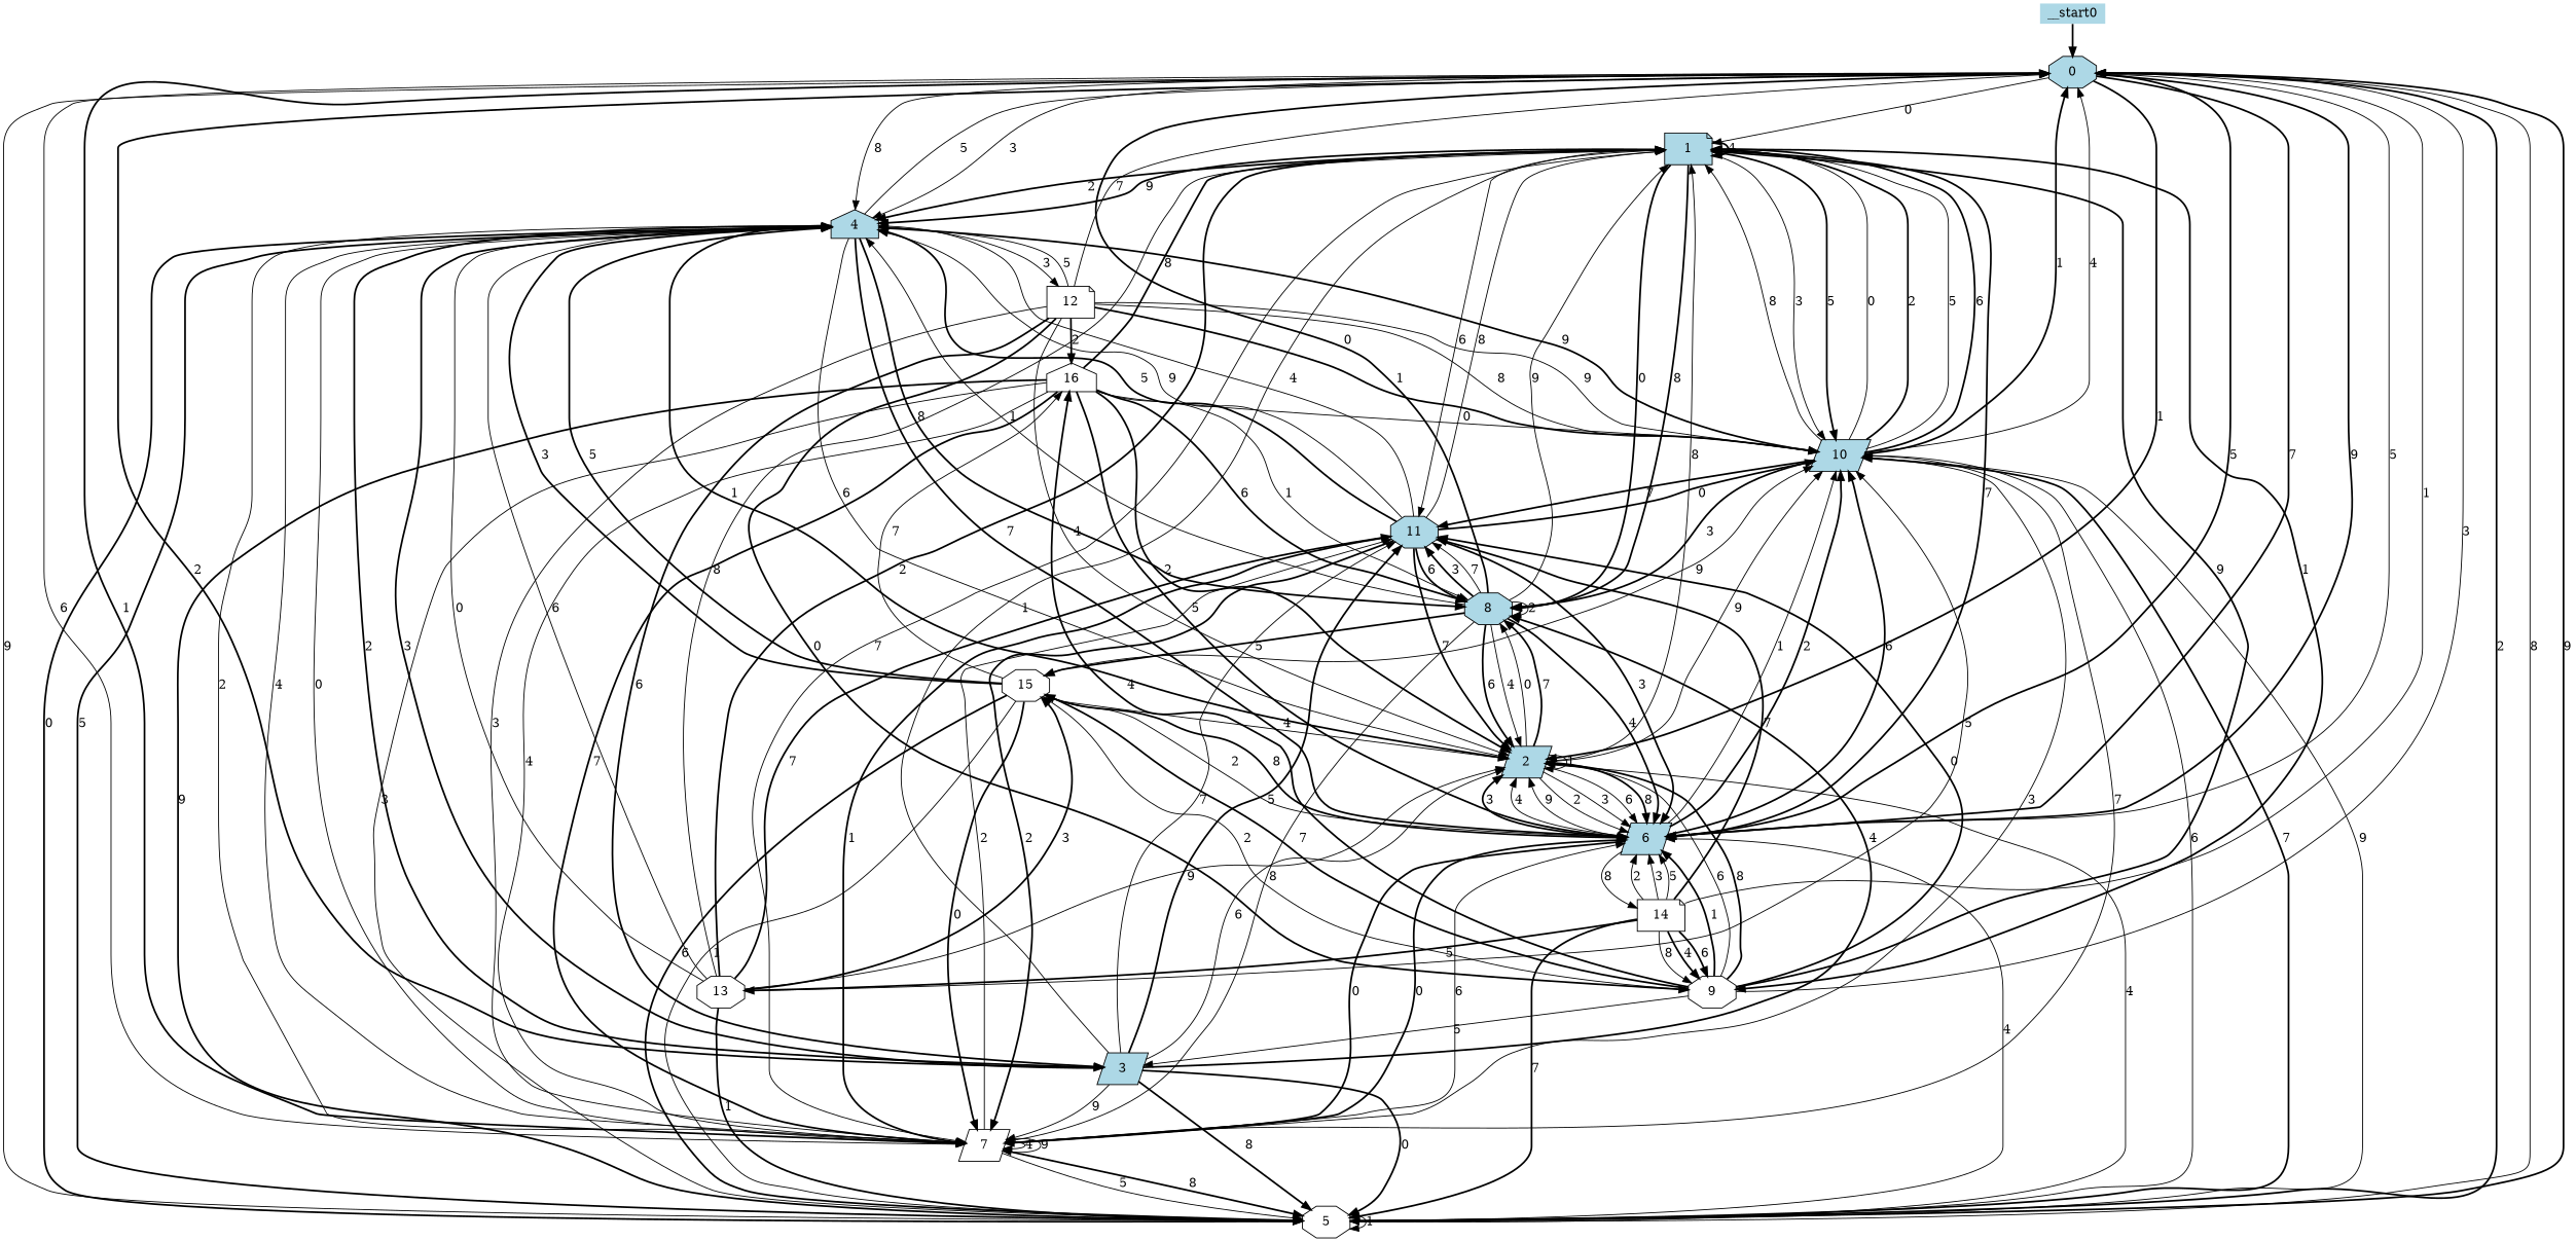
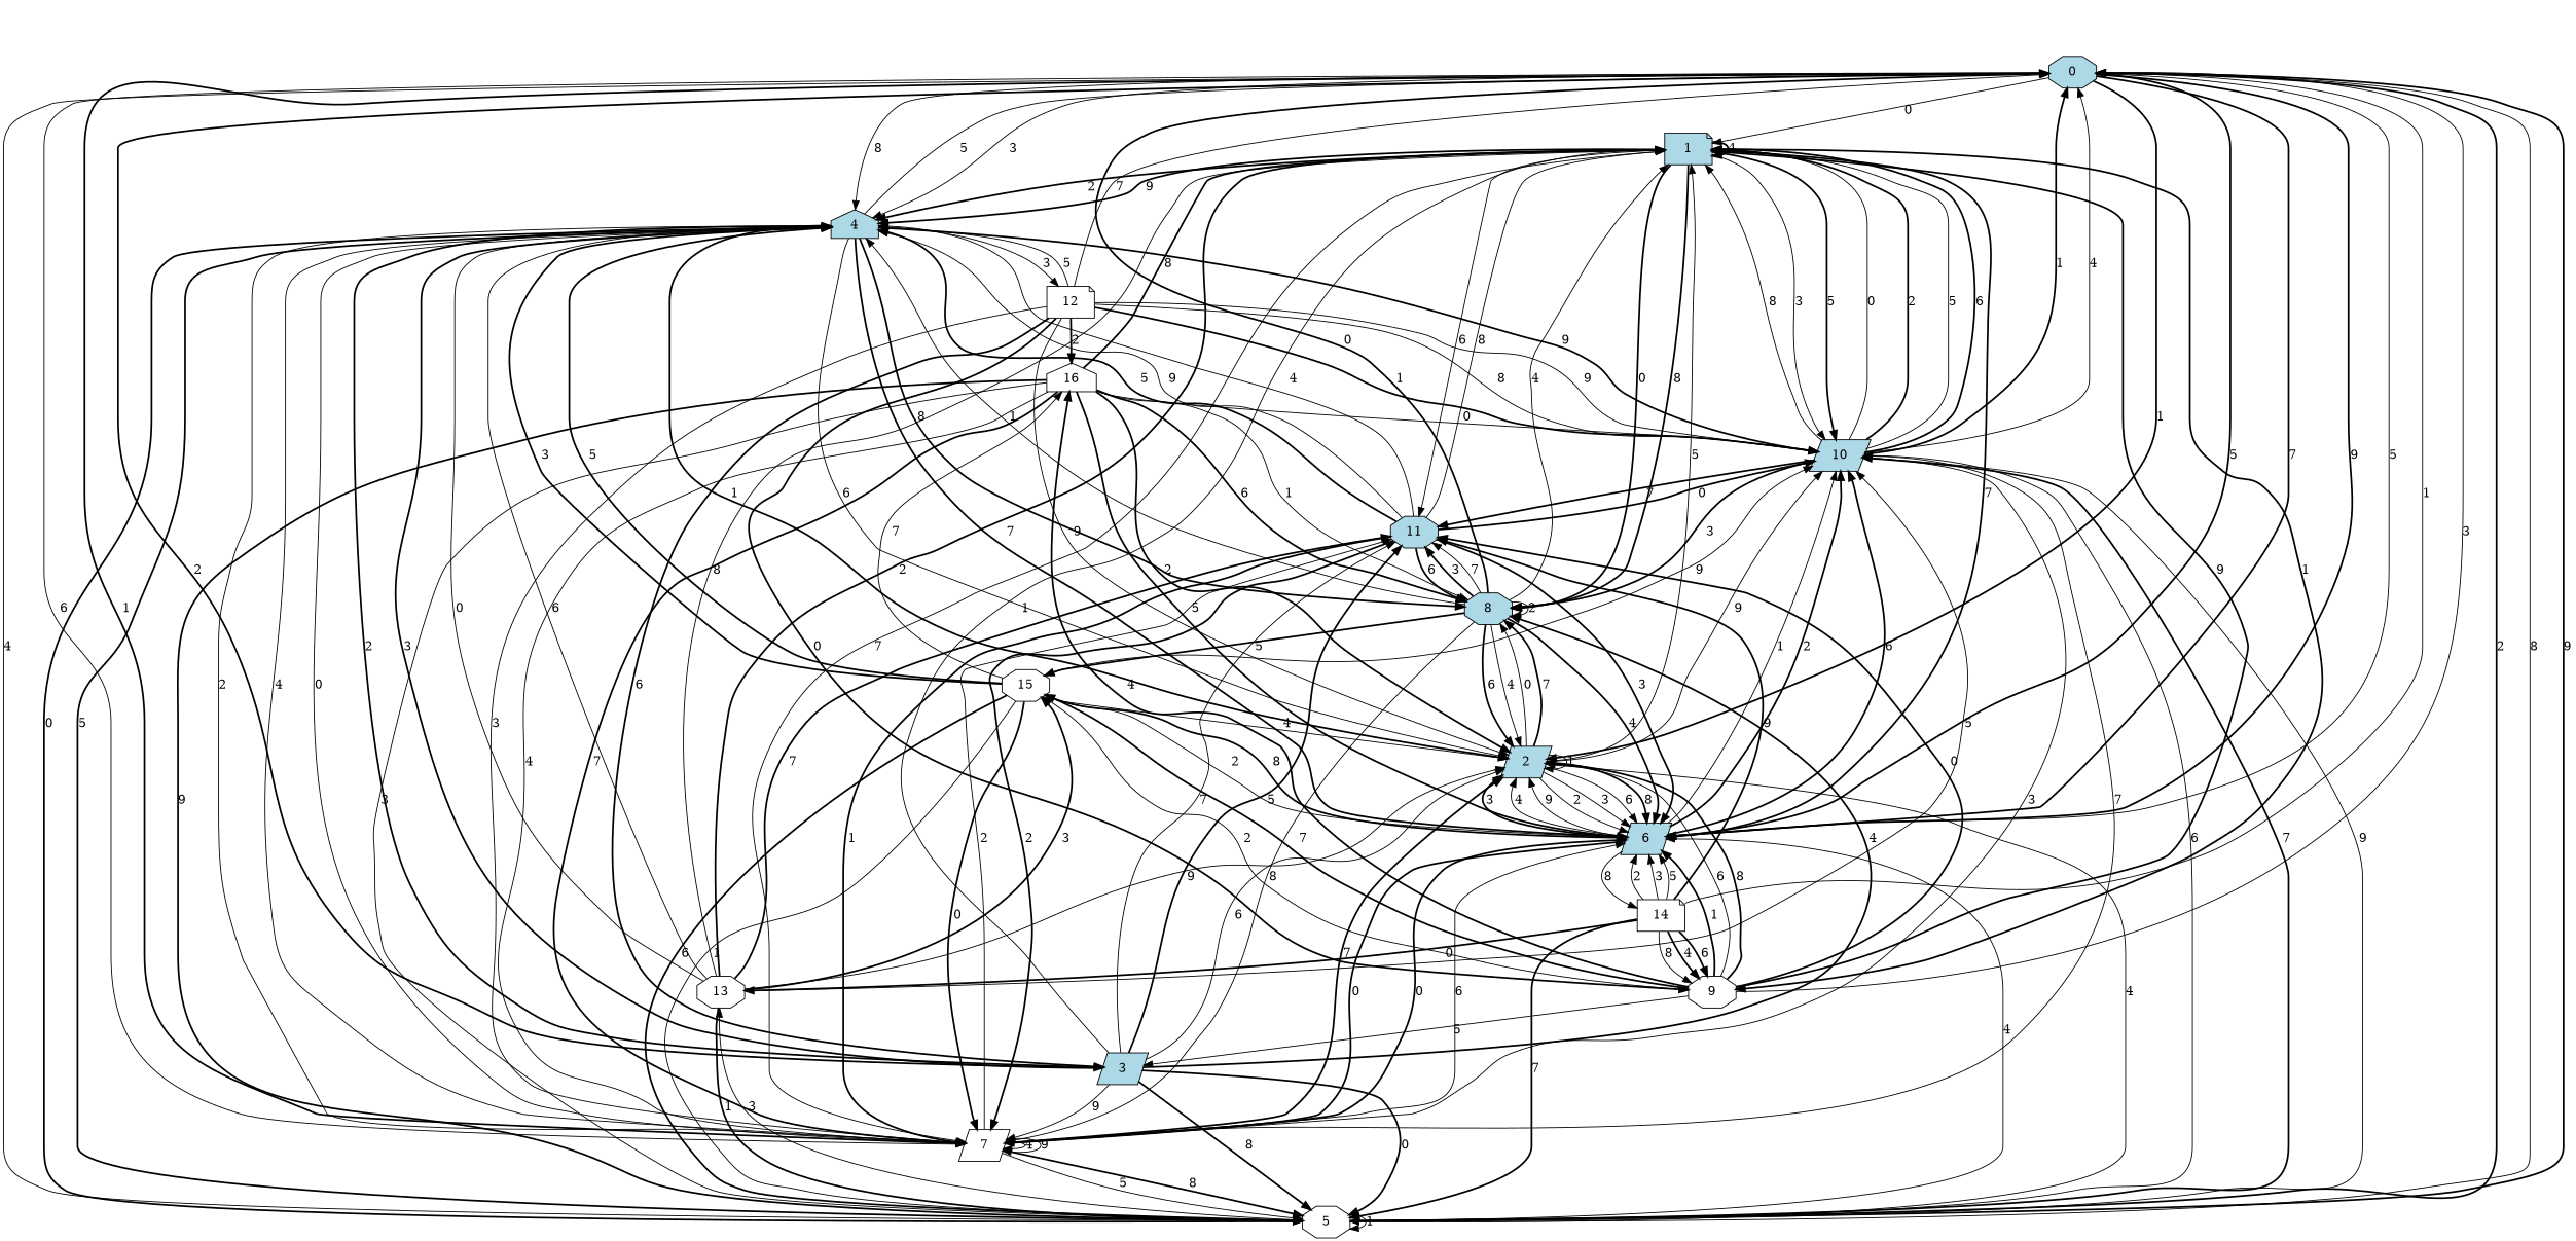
  digraph {
    node [fillcolor=lightblue shape=octagon style=filled]
    edge [style=solid]
    n1 [label=0]
    n2 [label=1 shape=note]
    n3 [label=2 shape=parallelogram]
    n4 [label=3 shape=parallelogram]
    n5 [label=4 shape=house]
    n6 [fillcolor=white label=5]
    n7 [label=6 shape=parallelogram]
    n8 [fillcolor=white label=7 shape=parallelogram]
    n9 [label=8]
    n10 [fillcolor=white label=9]
    n11 [label=10 shape=parallelogram]
    n12 [label=11]
    n13 [fillcolor=white label=12 shape=note]
    n14 [fillcolor=white label=13]
    n15 [fillcolor=white label=14 shape=note]
    n16 [fillcolor=white label=15]
    n17 [fillcolor=white label=16 shape=house]
-   __start0 [height=0 shape=none width=0]
    n1 -> n2 [label=0]
    n1 -> n3 [label=1 style=bold]
    n1 -> n4 [label=2 style=bold]
    n1 -> n5 [label=3]
    n1 -> n5 [label=8]
-   n1 -> n6 [label=9]
+   n1 -> n6 [label=4]
    n1 -> n7 [label=5 style=bold]
    n1 -> n7 [label=7 style=bold]
    n1 -> n7 [label=9 style=bold]
    n1 -> n8 [label=6]
    n2 -> n2 [label=4 style=bold]
    n2 -> n5 [label=2 style=bold]
    n2 -> n5 [label=9 style=bold]
    n2 -> n8 [label=7]
    n2 -> n9 [label=0 style=bold]
    n2 -> n9 [label=8 style=bold]
    n2 -> n10 [label=1 style=bold]
    n2 -> n11 [label=3]
    n2 -> n11 [label=5 style=bold]
    n2 -> n12 [label=6]
-   n3 -> n2 [label=8]
+   n3 -> n2 [label=5]
    n3 -> n3 [label=1]
    n3 -> n6 [label=4]
    n3 -> n7 [label=2]
    n3 -> n7 [label=3]
    n3 -> n7 [label=6]
    n3 -> n7 [label=8 style=bold]
    n3 -> n9 [label=0]
    n3 -> n9 [label=7 style=bold]
    n3 -> n11 [label=9]
    n4 -> n2 [label=1]
    n4 -> n3 [label=6]
    n4 -> n5 [label=2 style=bold]
    n4 -> n5 [label=3 style=bold]
    n4 -> n6 [label=0 style=bold]
    n4 -> n6 [label=8 style=bold]
    n4 -> n8 [label=9]
    n4 -> n9 [label=4 style=bold]
    n4 -> n12 [label=5 style=bold]
    n4 -> n12 [label=7]
    n5 -> n1 [label=5]
    n5 -> n3 [label=1 style=bold]
    n5 -> n3 [label=6]
    n5 -> n7 [label=7 style=bold]
    n5 -> n8 [label=0]
    n5 -> n8 [label=2]
    n5 -> n8 [label=4]
    n5 -> n9 [label=8 style=bold]
    n5 -> n11 [label=9 style=bold]
    n5 -> n13 [label=3]
    n6 -> n1 [label=2 style=bold]
    n6 -> n1 [label=8]
    n6 -> n1 [label=9 style=bold]
    n6 -> n5 [label=0 style=bold]
    n6 -> n5 [label=5 style=bold]
    n6 -> n6 [label=1]
    n6 -> n7 [label=4]
    n6 -> n11 [label=6]
    n6 -> n11 [label=7 style=bold]
+   n6 -> n14 [label=3]
    n7 -> n1 [label=5]
    n7 -> n2 [label=7 style=bold]
    n7 -> n3 [label=3 style=bold]
    n7 -> n3 [label=4]
    n7 -> n3 [label=9]
    n7 -> n8 [label=0 style=bold]
    n7 -> n11 [label=1]
    n7 -> n11 [label=2 style=bold]
    n7 -> n11 [label=6 style=bold]
    n7 -> n15 [label=8]
    n8 -> n1 [label=1 style=bold]
    n8 -> n6 [label=5]
    n8 -> n6 [label=8 style=bold]
    n8 -> n7 [label=0 style=bold]
    n8 -> n7 [label=6]
    n8 -> n8 [label=4]
    n8 -> n8 [label=9]
    n8 -> n11 [label=3]
    n8 -> n11 [label=7]
    n8 -> n12 [label=2]
    n9 -> n1 [label=0 style=bold]
-   n9 -> n2 [label=9]
+   n9 -> n2 [label=4]
    n9 -> n3 [label=4]
    n9 -> n3 [label=6 style=bold]
    n9 -> n5 [label=1]
    n9 -> n7 [label=4 style=bold]
    n9 -> n8 [label=8]
    n9 -> n9 [label=2]
    n9 -> n12 [label=3 style=bold]
    n9 -> n12 [label=7]
    n9 -> n16 [label=5 style=bold]
    n10 -> n1 [label=3]
    n10 -> n2 [label=9 style=bold]
    n10 -> n3 [label=6]
    n10 -> n3 [label=8 style=bold]
    n10 -> n4 [label=5]
    n10 -> n7 [label=1 style=bold]
    n10 -> n12 [label=0 style=bold]
    n10 -> n16 [label=2]
    n10 -> n16 [label=7 style=bold]
    n10 -> n17 [label=4 style=bold]
    n11 -> n1 [label=1 style=bold]
    n11 -> n1 [label=4]
    n11 -> n2 [label=0]
    n11 -> n2 [label=2 style=bold]
    n11 -> n2 [label=5]
    n11 -> n2 [label=6 style=bold]
    n11 -> n2 [label=8]
    n11 -> n6 [label=9]
    n11 -> n9 [label=3 style=bold]
    n11 -> n12 [label=7 style=bold]
    n12 -> n2 [label=8]
-   n12 -> n3 [label=7 style=bold]
+   n8 -> n3 [label=7 style=bold]
    n12 -> n5 [label=4]
    n12 -> n5 [label=5 style=bold]
    n12 -> n5 [label=9]
    n12 -> n7 [label=3 style=bold]
    n12 -> n8 [label=1 style=bold]
    n12 -> n8 [label=2 style=bold]
    n12 -> n9 [label=6 style=bold]
    n12 -> n11 [label=0 style=bold]
    n13 -> n1 [label=7]
-   n13 -> n3 [label=4]
+   n13 -> n3 [label=9]
    n13 -> n4 [label=6 style=bold]
    n13 -> n5 [label=5]
    n13 -> n8 [label=3]
    n13 -> n10 [label=0 style=bold]
    n13 -> n11 [label=1 style=bold]
    n13 -> n11 [label=8]
    n13 -> n11 [label=9]
    n13 -> n17 [label=2 style=bold]
    n14 -> n2 [label=2 style=bold]
    n14 -> n2 [label=8]
    n14 -> n3 [label=9]
    n14 -> n5 [label=0]
    n14 -> n5 [label=6]
    n14 -> n6 [label=1 style=bold]
    n14 -> n11 [label=5]
    n14 -> n12 [label=7 style=bold]
    n14 -> n16 [label=3 style=bold]
    n15 -> n1 [label=1]
    n15 -> n6 [label=7 style=bold]
    n15 -> n7 [label=2]
    n15 -> n7 [label=3]
    n15 -> n7 [label=5]
    n15 -> n10 [label=4 style=bold]
    n15 -> n10 [label=6 style=bold]
    n15 -> n10 [label=8]
-   n15 -> n12 [label=7 style=bold]
-   n15 -> n14 [label=5 style=bold]
+   n15 -> n12 [label=9 style=bold]
+   n15 -> n14 [label=0 style=bold]
    n16 -> n3 [label=4]
    n16 -> n5 [label=3 style=bold]
    n16 -> n5 [label=5 style=bold]
    n16 -> n6 [label=1]
    n16 -> n6 [label=6 style=bold]
    n16 -> n7 [label=2]
    n16 -> n7 [label=8 style=bold]
    n16 -> n8 [label=0 style=bold]
    n16 -> n11 [label=9]
    n16 -> n17 [label=7]
    n17 -> n2 [label=8 style=bold]
    n17 -> n3 [label=2 style=bold]
    n17 -> n6 [label=3]
    n17 -> n6 [label=9 style=bold]
    n17 -> n7 [label=5 style=bold]
    n17 -> n8 [label=4]
    n17 -> n8 [label=7 style=bold]
    n17 -> n9 [label=1]
    n17 -> n9 [label=6 style=bold]
    n17 -> n11 [label=0]
-   __start0 -> n1 [style=bold]
  }
